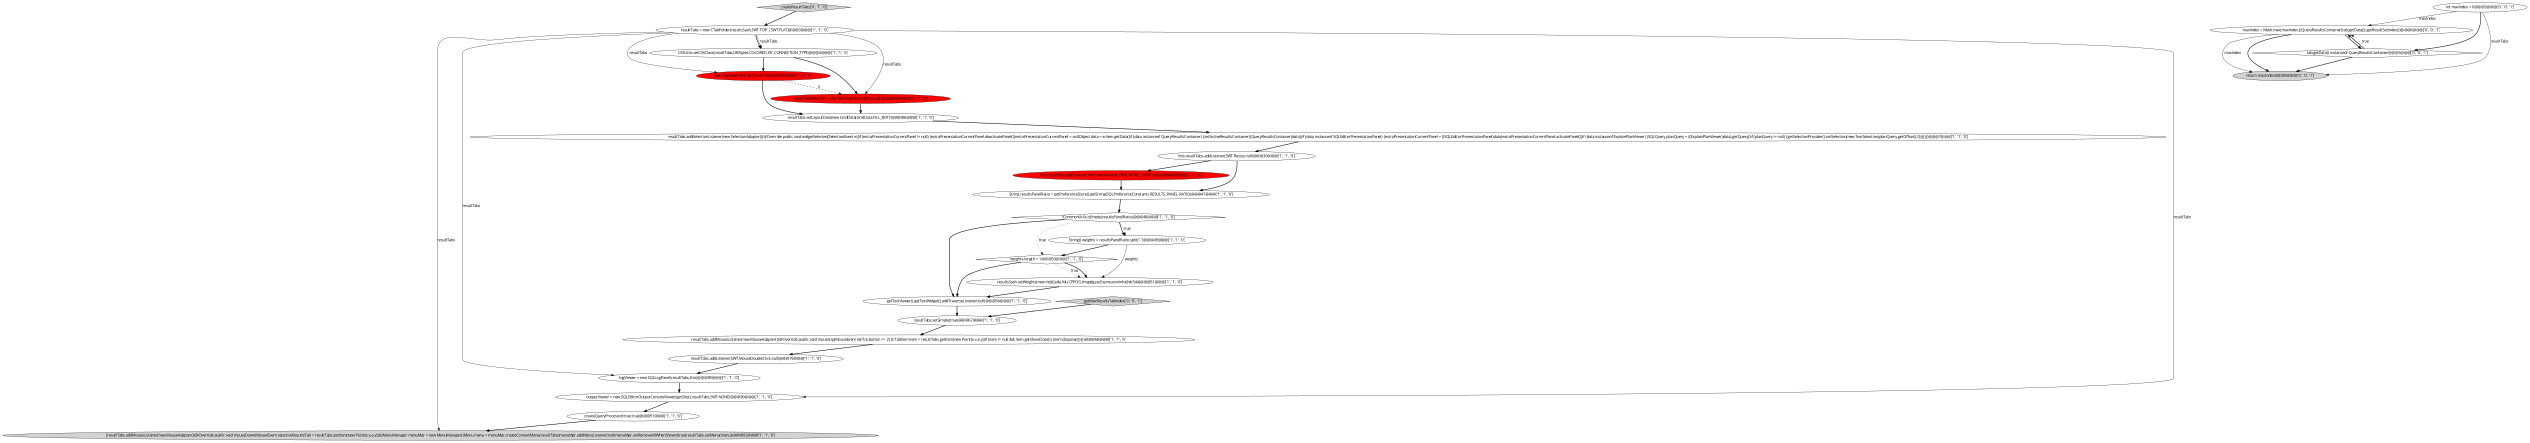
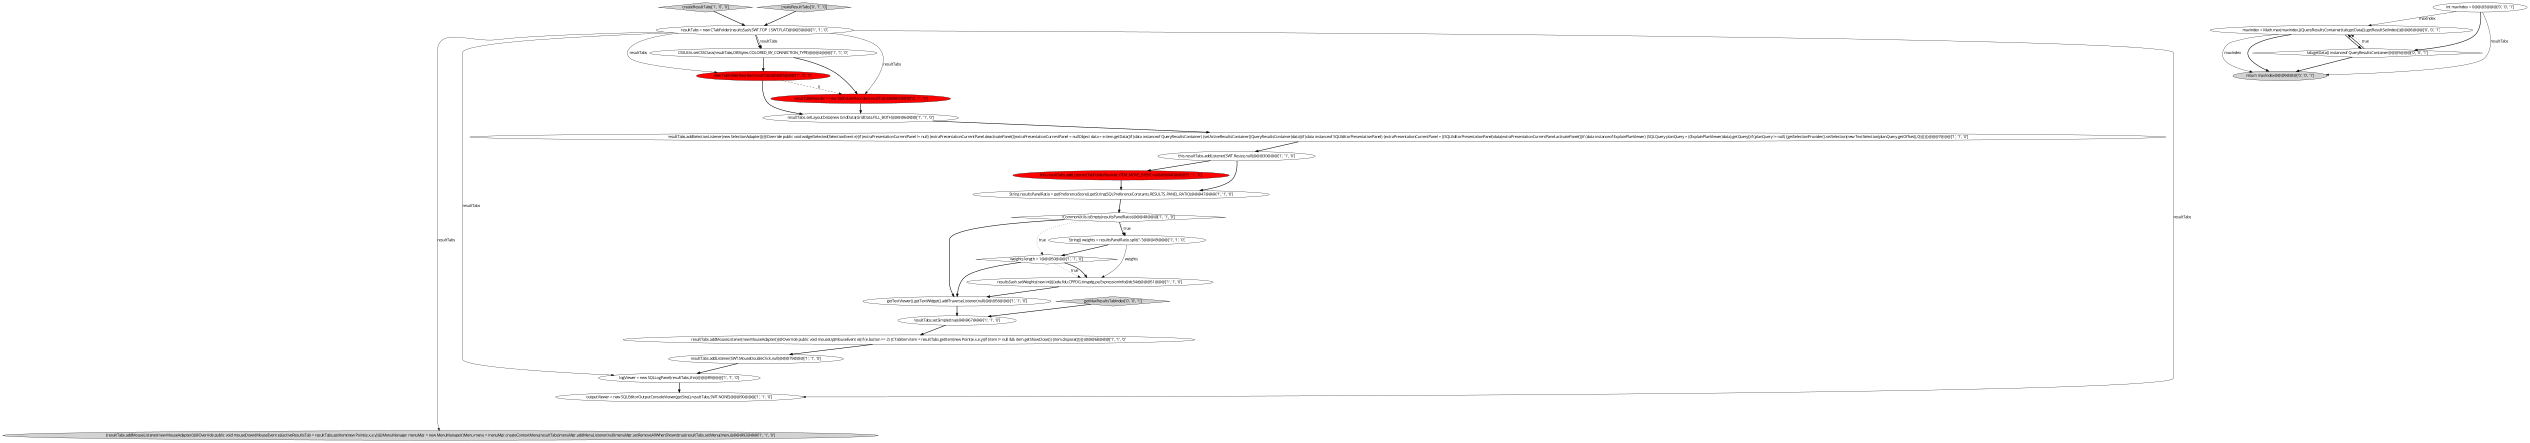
  digraph {
    fontname="Open Sans"
    node [fillcolor=white fontname="Open Sans" shape=ellipse style=filled]
    edge [fontname="Open Sans" style=bold]
    n1 [label="resultTabs.setSimple(true)@@@67@@@['1', '1', '0']"]
    n2 [label="resultTabs.addMouseListener(new MouseAdapter(){@Override public void mouseUp(MouseEvent e){if (e.button == 2) {CTabItem item = resultTabs.getItem(new Point(e.x,e.y))if (item != null && item.getShowClose()) {item.dispose()}}}})@@@68@@@['1', '1', '0']"]
    n3 [label="resultTabs.addListener(SWT.MouseDoubleClick,null)@@@79@@@['1', '1', '0']"]
    n4 [label="resultTabs.addSelectionListener(new SelectionAdapter(){@Override public void widgetSelected(SelectionEvent e){if (extraPresentationCurrentPanel != null) {extraPresentationCurrentPanel.deactivatePanel()}extraPresentationCurrentPanel = nullObject data = e.item.getData()if (data instanceof QueryResultsContainer) {setActiveResultsContainer((QueryResultsContainer)data)}if (data instanceof SQLEditorPresentationPanel) {extraPresentationCurrentPanel = ((SQLEditorPresentationPanel)data)extraPresentationCurrentPanel.activatePanel()}if (data instanceof ExplainPlanViewer) {SQLQuery planQuery = ((ExplainPlanViewer)data).getQuery()if (planQuery != null) {getSelectionProvider().setSelection(new TextSelection(planQuery.getOffset(),0))}}}})@@@7@@@['1', '1', '0']"]
    n5 [label="this.resultTabs.addListener(SWT.Resize,null)@@@30@@@['1', '1', '0']"]
    n6 [label="String resultsPanelRatio = getPreferenceStore().getString(SQLPreferenceConstants.RESULTS_PANEL_RATIO)@@@47@@@['1', '1', '0']"]
    n7 [fillcolor=red label="this.resultTabs.addListener(TabFolderReorder.ITEM_MOVE_EVENT,null)@@@40@@@['0', '1', '0']"]
    n8 [label="weights.length > 1@@@50@@@['1', '1', '0']" shape=diamond]
    n9 [label="getTextViewer().getTextWidget().addTraverseListener(null)@@@56@@@['1', '1', '0']"]
    n10 [label="resultsSash.setWeights(new int((((edu.fdu.CPPDG.tinypdg.pe.ExpressionInfo@dc54d)@@@51@@@['1', '1', '0']"]
    n11 [label="!CommonUtils.isEmpty(resultsPanelRatio)@@@48@@@['1', '1', '0']" shape=diamond]
    n12 [label="String(( weights = resultsPanelRatio.split(\"-\")@@@49@@@['1', '1', '0']"]
    n13 [label="maxIndex = Math.max(maxIndex,((QueryResultsContainer)tab.getData()).getResultSetIndex())@@@6@@@['0', '0', '1']"]
    n14 [label="tab.getData() instanceof QueryResultsContainer@@@5@@@['0', '0', '1']" shape=diamond]
    n15 [fillcolor=lightgray label="return maxIndex@@@9@@@['0', '0', '1']"]
-   n16 [label="createQueryProcessor(true,true)@@@91@@@['1', '1', '0']"]
    n17 [fillcolor=lightgray label="{resultTabs.addMouseListener(new MouseAdapter(){@Override public void mouseDown(MouseEvent e){activeResultsTab = resultTabs.getItem(new Point(e.x,e.y))}})MenuManager menuMgr = new MenuManager()Menu menu = menuMgr.createContextMenu(resultTabs)menuMgr.addMenuListener(null)menuMgr.setRemoveAllWhenShown(true)resultTabs.setMenu(menu)}@@@92@@@['1', '1', '0']"]
    n18 [label="outputViewer = new SQLEditorOutputConsoleViewer(getSite(),resultTabs,SWT.NONE)@@@90@@@['1', '1', '0']"]
    n19 [label="resultTabs = new CTabFolder(resultsSash,SWT.TOP | SWT.FLAT)@@@3@@@['1', '1', '0']"]
    n20 [fillcolor=red label="new TabFolderReorder(resultTabs)@@@5@@@['1', '0', '0']"]
    n21 [label="CSSUtils.setCSSClass(resultTabs,DBStyles.COLORED_BY_CONNECTION_TYPE)@@@4@@@['1', '1', '0']"]
    n22 [label="logViewer = new SQLLogPanel(resultTabs,this)@@@89@@@['1', '1', '0']"]
    n23 [fillcolor=red label="resultTabsReorder = new TabFolderReorder(resultTabs)@@@5@@@['0', '1', '0']"]
    n24 [label="resultTabs.setLayoutData(new GridData(GridData.FILL_BOTH))@@@6@@@['1', '1', '0']"]
+   n25 [fillcolor=lightgray label="createResultTabs['1', '0', '0']" shape=diamond]
    n26 [label="int maxIndex = 0@@@3@@@['0', '0', '1']"]
    n27 [fillcolor=lightgray label="createResultTabs['0', '1', '0']" shape=diamond]
    n28 [fillcolor=lightgray label="getMaxResultsTabIndex['0', '0', '1']" shape=diamond]
    n1 -> n2
    n2 -> n3
    n3 -> n22
    n4 -> n5
    n5 -> n6
    n5 -> n7
    n6 -> n11
    n7 -> n6
    n8 -> n9
    n8 -> n10 [label=true style=dotted]
    n8 -> n10
    n9 -> n1
    n10 -> n9
    n11 -> n8 [label=true style=dotted]
    n11 -> n9
    n11 -> n12 [label=true style=dotted]
    n11 -> n12
    n12 -> n8
    n12 -> n10 [label=weights style=solid]
    n13 -> n14
    n13 -> n15 [label=maxIndex style=solid]
    n13 -> n15
    n14 -> n13 [label=true style=dotted]
    n14 -> n13
    n14 -> n15
-   n16 -> n17
-   n18 -> n16
    n19 -> n17 [label=resultTabs style=solid]
    n19 -> n18 [label=resultTabs style=solid]
    n19 -> n20 [label=resultTabs style=solid]
    n19 -> n21
    n19 -> n21 [label=resultTabs style=solid]
    n19 -> n22 [label=resultTabs style=solid]
    n19 -> n23 [label=resultTabs style=solid]
    n20 -> n23 [label=0 style=dashed]
    n20 -> n24
    n21 -> n20
    n21 -> n23
    n22 -> n18
    n23 -> n24
    n24 -> n4
+   n25 -> n19
    n26 -> n13 [label=maxIndex style=solid]
    n26 -> n14
    n26 -> n15 [label=resultTabs style=solid]
    n27 -> n19
    n28 -> n1
  }
